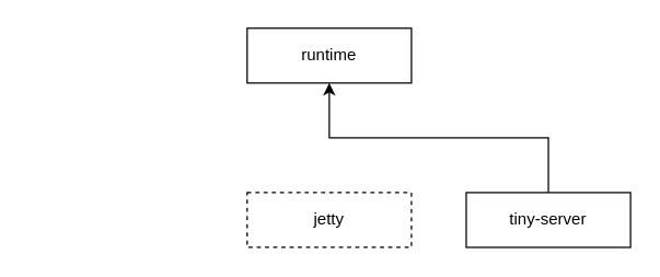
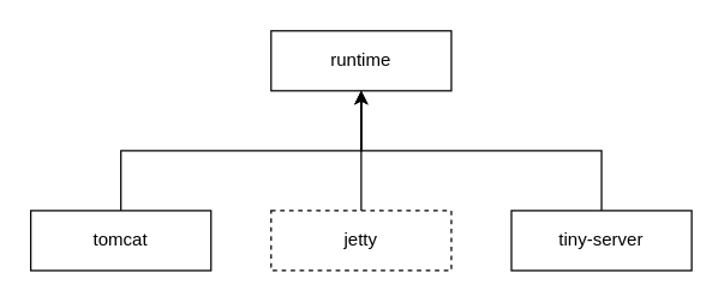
  <mxCell id="0" />
  <mxCell id="1" parent="0" />
  <mxCell id="2" value="runtime" style="rounded=0;whiteSpace=wrap;html=1;" parent="1" vertex="1"><mxGeometry x="180" y="20" width="120" height="40" as="geometry" /></mxCell>
+ <mxCell id="3" style="edgeStyle=orthogonalEdgeStyle;rounded=0;orthogonalLoop=1;jettySize=auto;html=1;exitX=0.5;exitY=0;exitDx=0;exitDy=0;entryX=0.5;entryY=1;entryDx=0;entryDy=0;" edge="1" parent="1" source="4" target="2"><mxGeometry relative="1" as="geometry" /></mxCell>
+ <mxCell id="4" value="tomcat" style="rounded=0;whiteSpace=wrap;html=1;" parent="1" vertex="1"><mxGeometry x="20" y="140" width="120" height="40" as="geometry" /></mxCell>
+ <mxCell id="5" style="edgeStyle=orthogonalEdgeStyle;rounded=0;orthogonalLoop=1;jettySize=auto;html=1;exitX=0.5;exitY=0;exitDx=0;exitDy=0;entryX=0.5;entryY=1;entryDx=0;entryDy=0;" edge="1" parent="1" source="6" target="2"><mxGeometry relative="1" as="geometry" /></mxCell>
  <mxCell id="6" value="jetty" style="rounded=0;whiteSpace=wrap;html=1;dashed=1;" parent="1" vertex="1"><mxGeometry x="180" y="140" width="120" height="40" as="geometry" /></mxCell>
  <mxCell id="7" style="edgeStyle=orthogonalEdgeStyle;rounded=0;orthogonalLoop=1;jettySize=auto;html=1;exitX=0.5;exitY=0;exitDx=0;exitDy=0;entryX=0.5;entryY=1;entryDx=0;entryDy=0;" edge="1" parent="1" source="8" target="2"><mxGeometry relative="1" as="geometry" /></mxCell>
  <mxCell id="8" value="tiny-server" style="rounded=0;whiteSpace=wrap;html=1;" parent="1" vertex="1"><mxGeometry x="340" y="140" width="120" height="40" as="geometry" /></mxCell>
